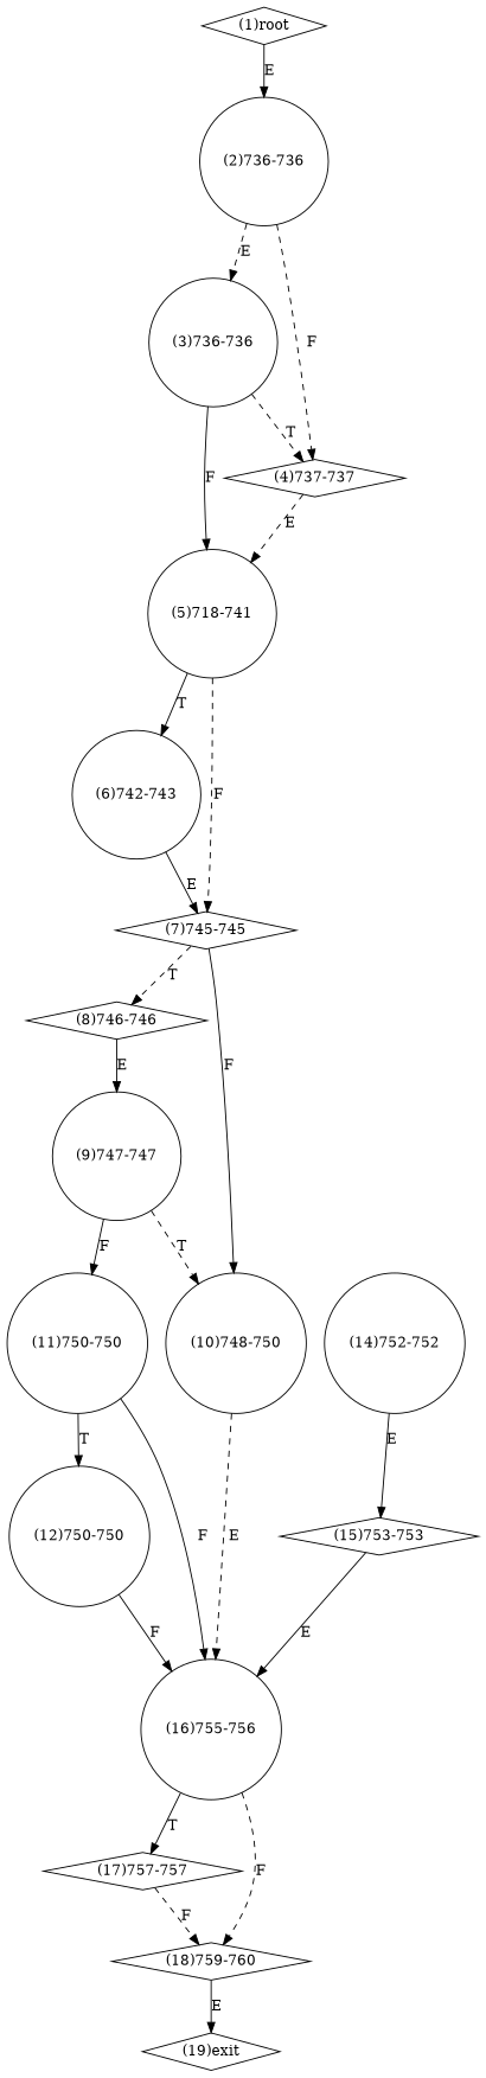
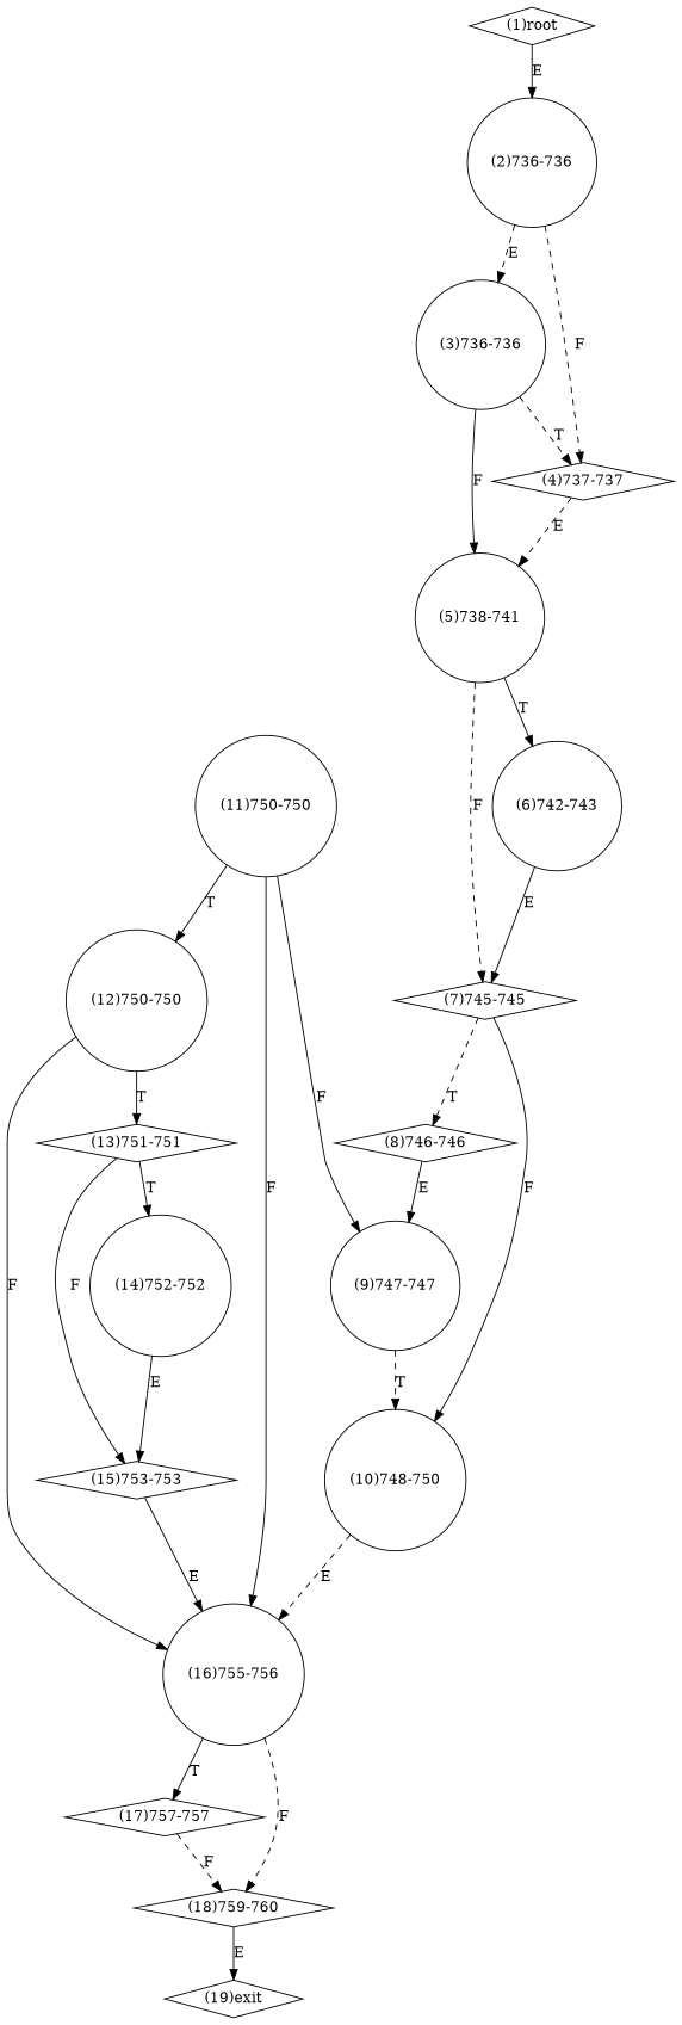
  digraph {
    node [shape=circle]
    edge [style=solid]
    n1 [label="(1)root" shape=diamond]
    n2 [label="(2)736-736"]
    n3 [label="(3)736-736"]
    n4 [label="(4)737-737" shape=diamond]
-   n5 [label="(5)718-741"]
+   n5 [label="(5)738-741"]
    n6 [label="(6)742-743"]
    n7 [label="(7)745-745" shape=diamond]
    n8 [label="(8)746-746" shape=diamond]
    n9 [label="(10)748-750"]
    n10 [label="(9)747-747"]
    n11 [label="(11)750-750"]
    n12 [label="(16)755-756"]
    n13 [label="(12)750-750"]
    n14 [label="(17)757-757" shape=diamond]
    n15 [label="(18)759-760" shape=diamond]
+   n16 [label="(13)751-751" shape=diamond]
    n17 [label="(14)752-752"]
    n18 [label="(15)753-753" shape=diamond]
    n19 [label="(19)exit" shape=diamond]
    n1 -> n2 [label=E]
    n2 -> n3 [label=E style=dashed]
    n2 -> n4 [label=F style=dashed]
    n3 -> n4 [label=T style=dashed]
    n3 -> n5 [label=F]
    n4 -> n5 [label=E style=dashed]
    n5 -> n6 [label=T]
    n5 -> n7 [label=F style=dashed]
    n6 -> n7 [label=E]
    n7 -> n8 [label=T style=dashed]
    n7 -> n9 [label=F]
    n8 -> n10 [label=E]
    n9 -> n12 [label=E style=dashed]
    n10 -> n9 [label=T style=dashed]
-   n10 -> n11 [label=F]
+   n11 -> n10 [label=F]
    n11 -> n12 [label=F]
    n11 -> n13 [label=T]
    n12 -> n14 [label=T]
    n12 -> n15 [label=F style=dashed]
    n13 -> n12 [label=F]
+   n13 -> n16 [label=T]
    n14 -> n15 [label=F style=dashed]
    n15 -> n19 [label=E]
+   n16 -> n17 [label=T]
+   n16 -> n18 [label=F]
    n17 -> n18 [label=E]
    n18 -> n12 [label=E]
  }
